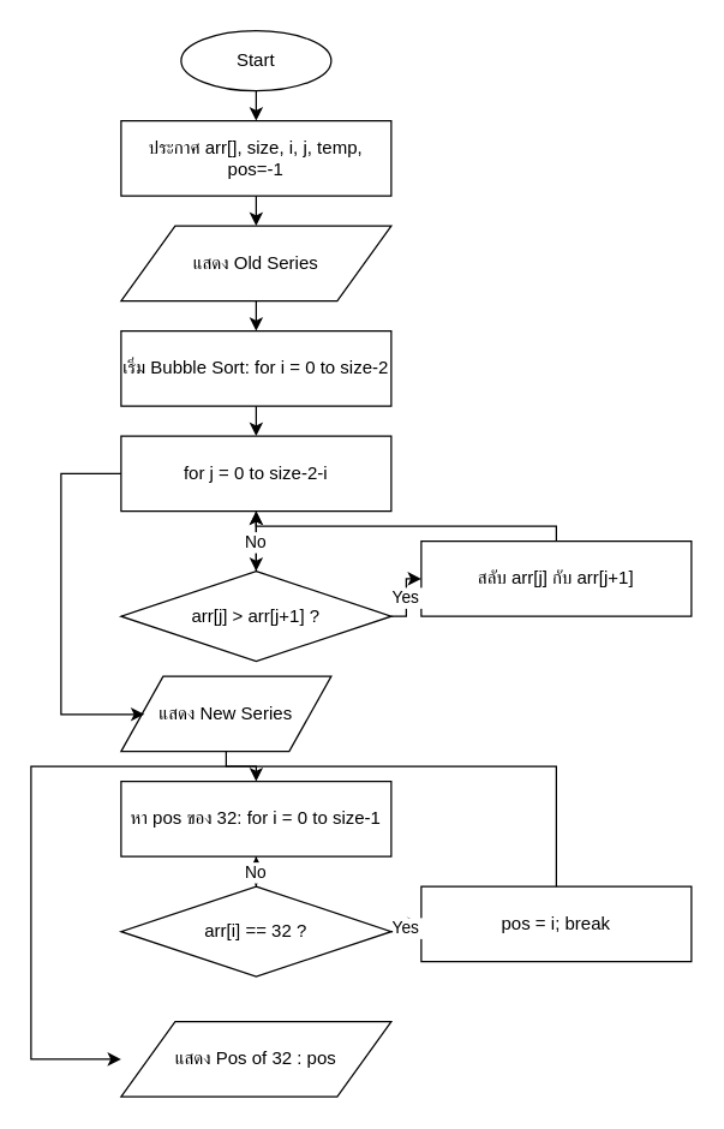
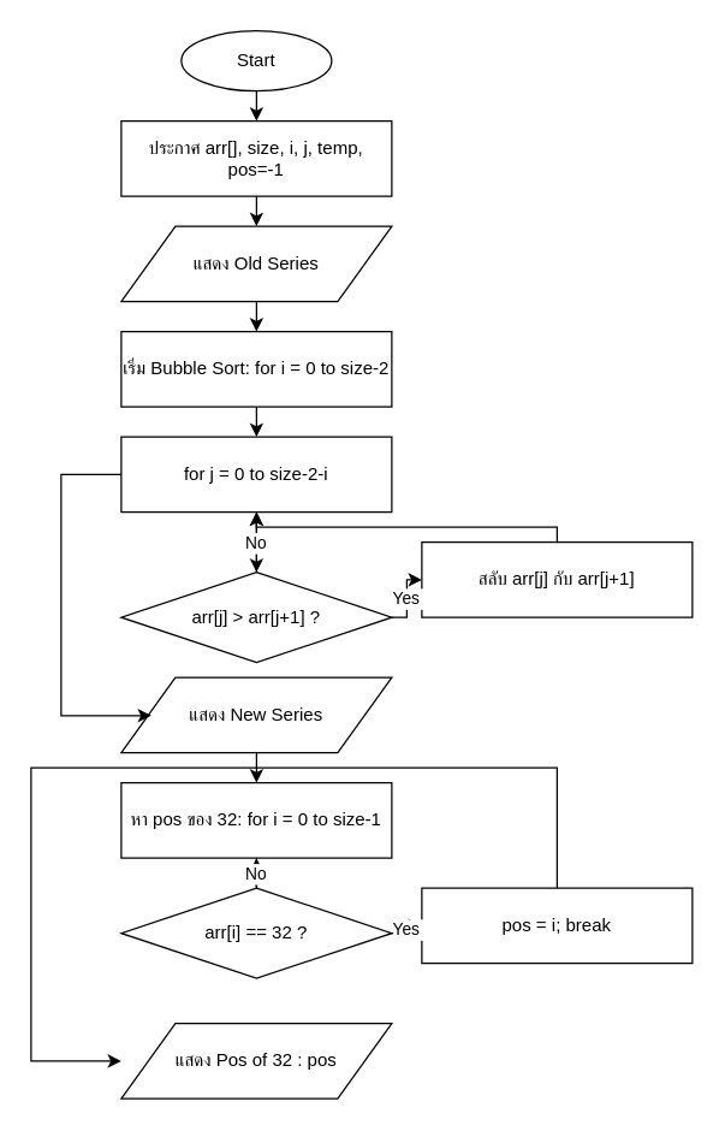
  <mxCell id="0" />
  <mxCell id="1" parent="0" />
  <mxCell id="2" value="Start" style="ellipse;whiteSpace=wrap;html=1;" parent="1" vertex="1"><mxGeometry x="120" y="20" width="100" height="40" as="geometry" /></mxCell>
  <mxCell id="3" value="ประกาศ arr[], size, i, j, temp, pos=-1" style="rounded=0;whiteSpace=wrap;html=1;" parent="1" vertex="1"><mxGeometry x="80" y="80" width="180" height="50" as="geometry" /></mxCell>
  <mxCell id="4" value="แสดง Old Series" style="shape=parallelogram;whiteSpace=wrap;html=1;" parent="1" vertex="1"><mxGeometry x="80" y="150" width="180" height="50" as="geometry" /></mxCell>
  <mxCell id="5" value="เริ่ม Bubble Sort: for i = 0 to size-2" style="rounded=0;whiteSpace=wrap;html=1;" parent="1" vertex="1"><mxGeometry x="80" y="220" width="180" height="50" as="geometry" /></mxCell>
  <mxCell id="6" value="for j = 0 to size-2-i" style="rounded=0;whiteSpace=wrap;html=1;" parent="1" vertex="1"><mxGeometry x="80" y="290" width="180" height="50" as="geometry" /></mxCell>
  <mxCell id="7" value="arr[j] &gt; arr[j+1] ?" style="rhombus;whiteSpace=wrap;html=1;" parent="1" vertex="1"><mxGeometry x="80" y="380" width="180" height="60" as="geometry" /></mxCell>
  <mxCell id="8" value="สลับ arr[j] กับ arr[j+1]" style="rounded=0;whiteSpace=wrap;html=1;" parent="1" vertex="1"><mxGeometry x="280" y="360" width="180" height="50" as="geometry" /></mxCell>
- <mxCell id="9" value="แสดง New Series" style="shape=parallelogram;whiteSpace=wrap;html=1;" parent="1" vertex="1"><mxGeometry x="80" y="450" width="140" height="50" as="geometry" /></mxCell>
+ <mxCell id="9" value="แสดง New Series" style="shape=parallelogram;whiteSpace=wrap;html=1;" parent="1" vertex="1"><mxGeometry x="80" y="450" width="180" height="50" as="geometry" /></mxCell>
  <mxCell id="10" value="หา pos ของ 32: for i = 0 to size-1" style="rounded=0;whiteSpace=wrap;html=1;" parent="1" vertex="1"><mxGeometry x="80" y="520" width="180" height="50" as="geometry" /></mxCell>
  <mxCell id="11" value="arr[i] == 32 ?" style="rhombus;whiteSpace=wrap;html=1;" parent="1" vertex="1"><mxGeometry x="80" y="590" width="180" height="60" as="geometry" /></mxCell>
  <mxCell id="12" value="pos = i; break" style="rounded=0;whiteSpace=wrap;html=1;" parent="1" vertex="1"><mxGeometry x="280" y="590" width="180" height="50" as="geometry" /></mxCell>
  <mxCell id="13" value="แสดง Pos of 32 : pos" style="shape=parallelogram;whiteSpace=wrap;html=1;" parent="1" vertex="1"><mxGeometry x="80" y="680" width="180" height="50" as="geometry" /></mxCell>
  <mxCell id="14" style="edgeStyle=orthogonalEdgeStyle;rounded=0;" parent="1" source="2" target="3" edge="1"><mxGeometry relative="1" as="geometry" /></mxCell>
  <mxCell id="15" style="edgeStyle=orthogonalEdgeStyle;rounded=0;" parent="1" source="3" target="4" edge="1"><mxGeometry relative="1" as="geometry" /></mxCell>
  <mxCell id="16" style="edgeStyle=orthogonalEdgeStyle;rounded=0;" parent="1" source="4" target="5" edge="1"><mxGeometry relative="1" as="geometry" /></mxCell>
  <mxCell id="17" style="edgeStyle=orthogonalEdgeStyle;rounded=0;" parent="1" source="5" target="6" edge="1"><mxGeometry relative="1" as="geometry" /></mxCell>
  <mxCell id="18" style="edgeStyle=orthogonalEdgeStyle;rounded=0;" parent="1" source="6" target="7" edge="1"><mxGeometry relative="1" as="geometry" /></mxCell>
  <mxCell id="19" value="Yes" style="edgeStyle=orthogonalEdgeStyle;rounded=0;" parent="1" source="7" target="8" edge="1"><mxGeometry relative="1" as="geometry" /></mxCell>
  <mxCell id="20" value="No" style="edgeStyle=orthogonalEdgeStyle;rounded=0;" parent="1" source="7" target="6" edge="1"><mxGeometry relative="1" as="geometry" /></mxCell>
  <mxCell id="21" style="edgeStyle=orthogonalEdgeStyle;rounded=0;" parent="1" source="8" target="6" edge="1"><mxGeometry relative="1" as="geometry"><Array as="points"><mxPoint x="370" y="350" /><mxPoint x="170" y="350" /></Array></mxGeometry></mxCell>
  <mxCell id="22" style="edgeStyle=orthogonalEdgeStyle;rounded=0;entryX=0.111;entryY=0.507;entryDx=0;entryDy=0;entryPerimeter=0;" parent="1" source="6" target="9" edge="1"><mxGeometry relative="1" as="geometry"><Array as="points"><mxPoint x="40" y="315" /><mxPoint x="40" y="475" /></Array></mxGeometry></mxCell>
  <mxCell id="23" style="edgeStyle=orthogonalEdgeStyle;rounded=0;" parent="1" source="9" target="10" edge="1"><mxGeometry relative="1" as="geometry" /></mxCell>
  <mxCell id="24" style="edgeStyle=orthogonalEdgeStyle;rounded=0;" parent="1" source="10" target="11" edge="1"><mxGeometry relative="1" as="geometry" /></mxCell>
  <mxCell id="25" value="Yes" style="edgeStyle=orthogonalEdgeStyle;rounded=0;" parent="1" source="11" target="12" edge="1"><mxGeometry relative="1" as="geometry" /></mxCell>
  <mxCell id="26" value="No" style="edgeStyle=orthogonalEdgeStyle;rounded=0;" parent="1" source="11" target="10" edge="1"><mxGeometry relative="1" as="geometry" /></mxCell>
  <mxCell id="27" style="edgeStyle=orthogonalEdgeStyle;rounded=0;" parent="1" source="12" target="13" edge="1"><mxGeometry relative="1" as="geometry"><Array as="points"><mxPoint x="370" y="510" /><mxPoint x="20" y="510" /><mxPoint x="20" y="705" /></Array></mxGeometry></mxCell>
